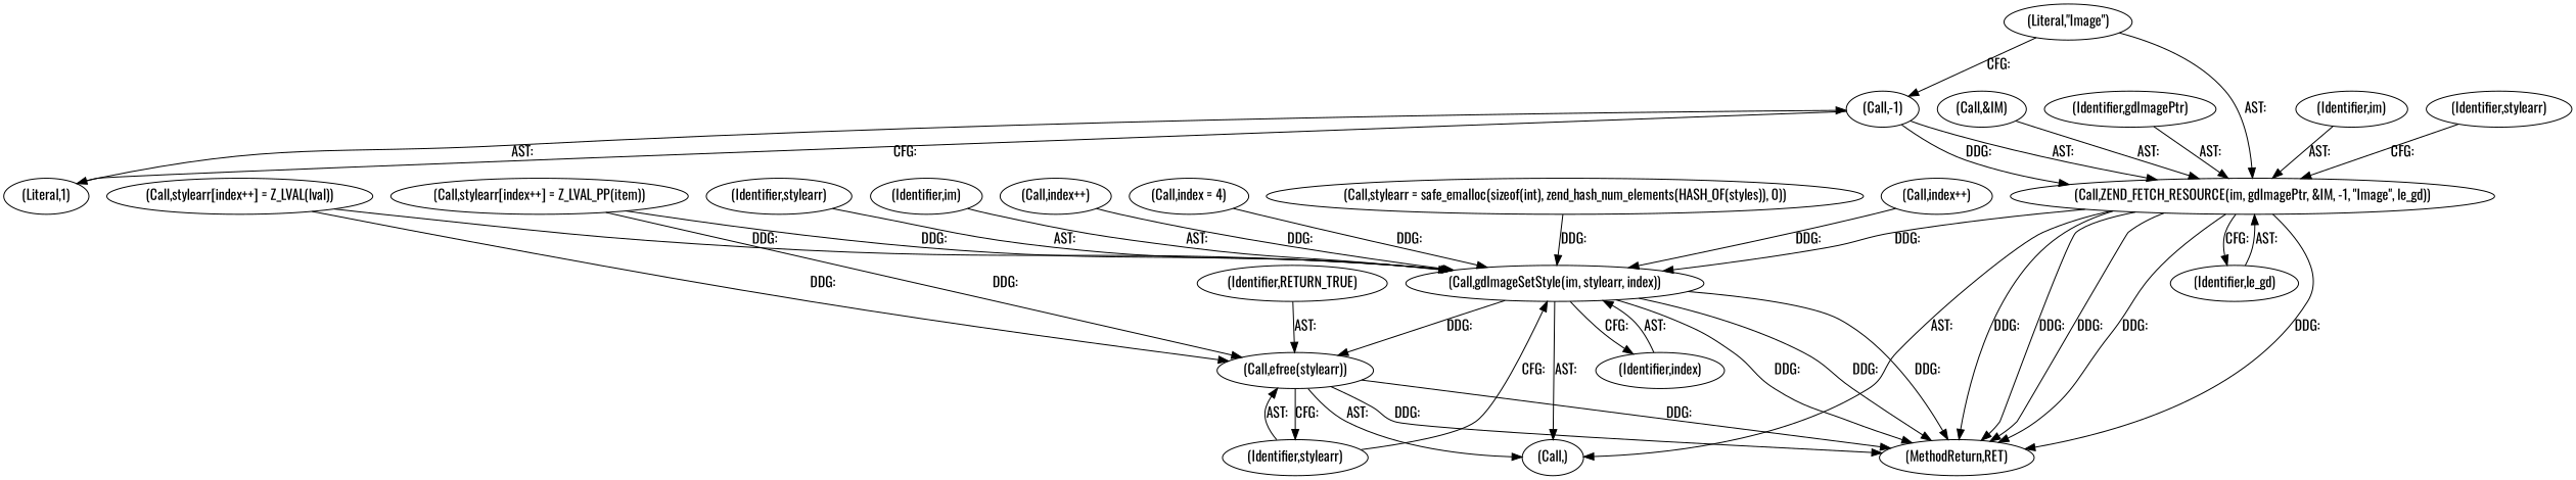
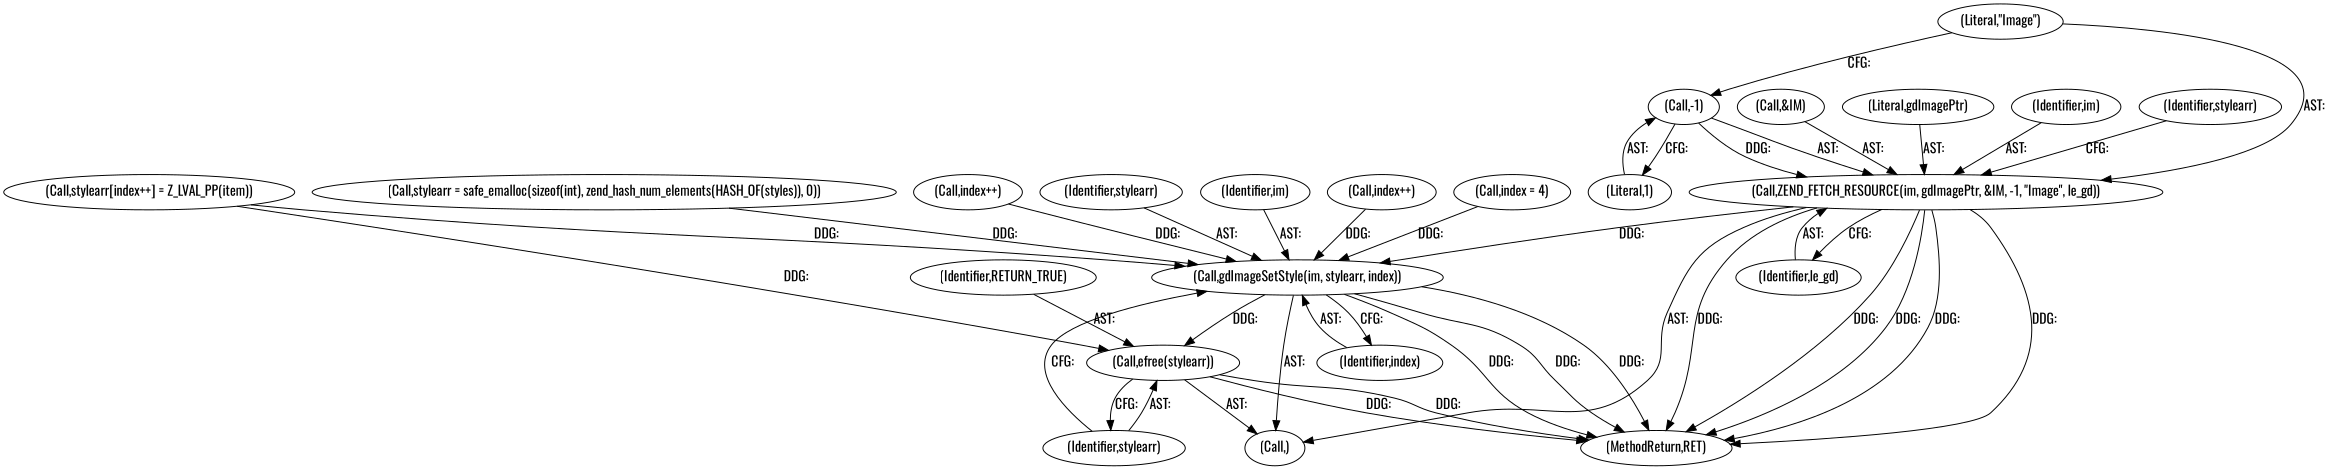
  digraph {
    fontname=Oswald
    node [fontname=Oswald]
    edge [fontname=Oswald]
    n1 [label="(Call,ZEND_FETCH_RESOURCE(im, gdImagePtr, &IM, -1, \"Image\", le_gd))"]
    n2 [label="(Call,gdImageSetStyle(im, stylearr, index))"]
    n3 [label="(Identifier,le_gd)"]
    n4 [label="(MethodReturn,RET)"]
    n5 [label="(Call,)"]
    n6 [label="(Call,efree(stylearr))"]
    n7 [label="(Identifier,index)"]
    n8 [label="(Call,-1)"]
    n9 [label="(Literal,1)"]
    n10 [label="(Identifier,stylearr)"]
    n11 [label="(Call,stylearr = safe_emalloc(sizeof(int), zend_hash_num_elements(HASH_OF(styles)), 0))"]
    n12 [label="(Identifier,RETURN_TRUE)"]
    n13 [label="(Call,&IM)"]
    n14 [label="(Call,index++)"]
    n15 [label="(Identifier,stylearr)"]
-   n16 [label="(Identifier,gdImagePtr)"]
+   n16 [label="(Literal,gdImagePtr)"]
    n17 [label="(Identifier,im)"]
    n18 [label="(Literal,\"Image\")"]
-   n19 [label="(Call,stylearr[index++] = Z_LVAL(lval))"]
    n20 [label="(Identifier,im)"]
    n21 [label="(Call,index++)"]
    n22 [label="(Call,index = 4)"]
    n23 [label="(Call,stylearr[index++] = Z_LVAL_PP(item))"]
    n24 [label="(Identifier,stylearr)"]
    n1 -> n2 [label="DDG: "]
    n1 -> n3 [label="CFG: "]
    n1 -> n4 [label="DDG: "]
    n1 -> n4 [label="DDG: "]
    n1 -> n4 [label="DDG: "]
    n1 -> n4 [label="DDG: "]
    n1 -> n4 [label="DDG: "]
    n1 -> n5 [label="AST: "]
    n2 -> n4 [label="DDG: "]
    n2 -> n4 [label="DDG: "]
    n2 -> n4 [label="DDG: "]
    n2 -> n5 [label="AST: "]
    n2 -> n6 [label="DDG: "]
    n2 -> n7 [label="CFG: "]
    n3 -> n1 [label="AST: "]
    n6 -> n4 [label="DDG: "]
    n6 -> n4 [label="DDG: "]
    n6 -> n5 [label="AST: "]
    n6 -> n10 [label="CFG: "]
    n7 -> n2 [label="AST: "]
    n8 -> n1 [label="AST: "]
    n8 -> n1 [label="DDG: "]
    n8 -> n9 [label="CFG: "]
    n9 -> n8 [label="AST: "]
    n10 -> n2 [label="CFG: "]
    n10 -> n6 [label="AST: "]
    n11 -> n2 [label="DDG: "]
    n12 -> n6 [label="AST: "]
    n13 -> n1 [label="AST: "]
    n14 -> n2 [label="DDG: "]
    n15 -> n2 [label="AST: "]
    n16 -> n1 [label="AST: "]
    n17 -> n2 [label="AST: "]
    n18 -> n1 [label="AST: "]
    n18 -> n8 [label="CFG: "]
-   n19 -> n2 [label="DDG: "]
-   n19 -> n6 [label="DDG: "]
    n20 -> n1 [label="AST: "]
    n21 -> n2 [label="DDG: "]
    n22 -> n2 [label="DDG: "]
    n23 -> n2 [label="DDG: "]
    n23 -> n6 [label="DDG: "]
    n24 -> n1 [label="CFG: "]
  }
